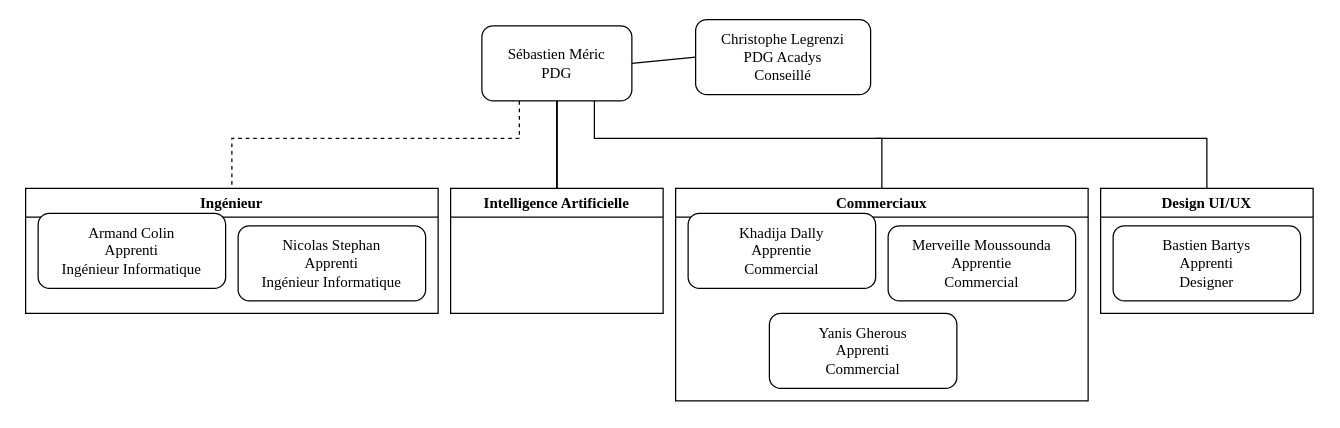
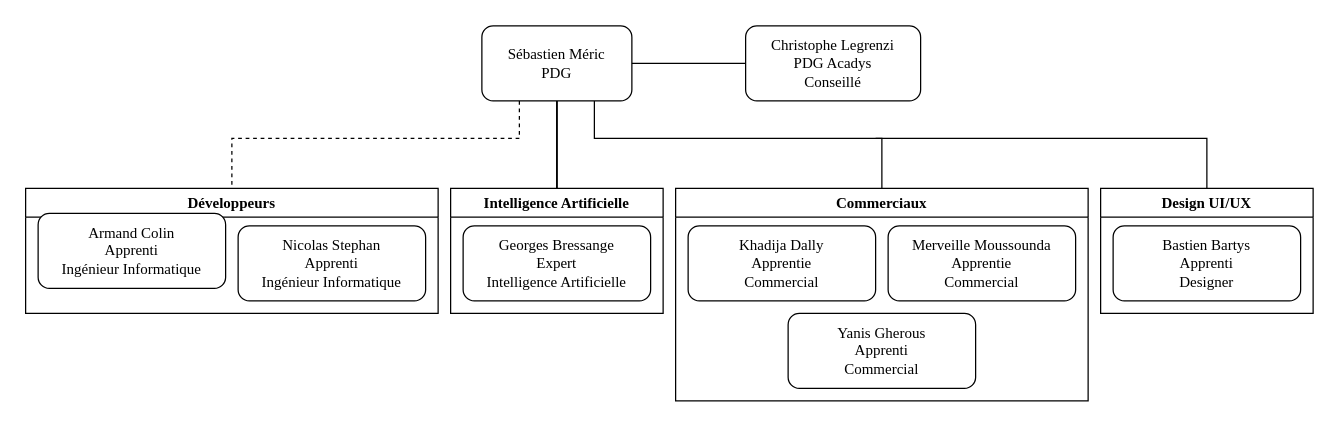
  <mxCell id="0" />
  <mxCell id="1" parent="0" />
  <mxCell id="2" value="&lt;font face=&quot;Verdana&quot;&gt;Sébastien Méric&lt;br&gt;PDG&lt;br&gt;&lt;/font&gt;" style="rounded=1;whiteSpace=wrap;html=1;fontFamily=Arial Nova;" parent="1" vertex="1"><mxGeometry x="385" y="20" width="120" height="60" as="geometry" /></mxCell>
- <mxCell id="3" value="Ingénieur" style="swimlane;fontFamily=Verdana;" parent="1" vertex="1"><mxGeometry y="150" width="330" height="100" as="geometry" x="20"><mxRectangle y="240" width="120" height="23" as="alternateBounds" /></mxGeometry></mxCell>
+ <mxCell id="3" value="Développeurs" style="swimlane;fontFamily=Verdana;" parent="1" vertex="1"><mxGeometry y="150" width="330" height="100" as="geometry" x="20"><mxRectangle y="240" width="120" height="23" as="alternateBounds" /></mxGeometry></mxCell>
  <mxCell id="4" value="Armand Colin&lt;br&gt;Apprenti&lt;br&gt;Ingénieur Informatique" style="rounded=1;whiteSpace=wrap;html=1;fontFamily=Verdana;" parent="3" vertex="1"><mxGeometry x="10" y="20" width="150" height="60" as="geometry" /></mxCell>
  <mxCell id="5" value="Nicolas Stephan&lt;br&gt;Apprenti&lt;br&gt;Ingénieur Informatique" style="rounded=1;whiteSpace=wrap;html=1;fontFamily=Verdana;" parent="3" vertex="1"><mxGeometry x="170" y="30" width="150" height="60" as="geometry" /></mxCell>
  <mxCell id="6" value="" style="endArrow=none;html=1;rounded=0;fontFamily=Verdana;entryX=0.5;entryY=0;entryDx=0;entryDy=0;endFill=0;exitX=0.25;exitY=1;exitDx=0;exitDy=0;dashed=1;" parent="1" source="2" target="3" edge="1"><mxGeometry width="50" height="50" relative="1" as="geometry"><mxPoint x="434" y="80" as="sourcePoint" /><mxPoint x="410" y="180" as="targetPoint" /><Array as="points"><mxPoint x="415" y="110" /><mxPoint x="185" y="110" /></Array></mxGeometry></mxCell>
  <mxCell id="7" value="Commerciaux" style="swimlane;fontFamily=Verdana;" parent="1" vertex="1"><mxGeometry x="540" y="150" width="330" height="170" as="geometry"><mxRectangle y="240" width="120" height="23" as="alternateBounds" /></mxGeometry></mxCell>
- <mxCell id="8" value="Khadija Dally&lt;br&gt;Apprentie&lt;br&gt;Commercial" style="rounded=1;whiteSpace=wrap;html=1;fontFamily=Verdana;" parent="7" vertex="1"><mxGeometry x="10" y="20" width="150" height="60" as="geometry" /></mxCell>
+ <mxCell id="8" value="Khadija Dally&lt;br&gt;Apprentie&lt;br&gt;Commercial" style="rounded=1;whiteSpace=wrap;html=1;fontFamily=Verdana;" parent="7" vertex="1"><mxGeometry x="10" y="30" width="150" height="60" as="geometry" /></mxCell>
  <mxCell id="9" value="Merveille Moussounda&lt;br&gt;Apprentie&lt;br&gt;Commercial" style="rounded=1;whiteSpace=wrap;html=1;fontFamily=Verdana;" parent="7" vertex="1"><mxGeometry x="170" y="30" width="150" height="60" as="geometry" /></mxCell>
- <mxCell id="10" value="Yanis Gherous&lt;br&gt;Apprenti&lt;br&gt;Commercial" style="rounded=1;whiteSpace=wrap;html=1;fontFamily=Verdana;" parent="7" vertex="1"><mxGeometry x="75" y="100" width="150" height="60" as="geometry" /></mxCell>
+ <mxCell id="10" value="Yanis Gherous&lt;br&gt;Apprenti&lt;br&gt;Commercial" style="rounded=1;whiteSpace=wrap;html=1;fontFamily=Verdana;" parent="7" vertex="1"><mxGeometry x="90" y="100" width="150" height="60" as="geometry" /></mxCell>
  <mxCell id="11" value="" style="edgeStyle=orthogonalEdgeStyle;rounded=0;orthogonalLoop=1;jettySize=auto;html=1;fontFamily=Verdana;endArrow=none;endFill=0;" parent="1" source="12" target="2" edge="1"><mxGeometry relative="1" as="geometry" /></mxCell>
  <mxCell id="12" value="Intelligence Artificielle" style="swimlane;fontFamily=Verdana;" parent="1" vertex="1"><mxGeometry x="360" y="150" width="170" height="100" as="geometry"><mxRectangle y="240" width="120" height="23" as="alternateBounds" /></mxGeometry></mxCell>
+ <mxCell id="13" value="Georges Bressange&lt;br&gt;Expert&lt;br&gt;Intelligence Artificielle" style="rounded=1;whiteSpace=wrap;html=1;fontFamily=Verdana;" parent="12" vertex="1"><mxGeometry x="10" y="30" width="150" height="60" as="geometry" /></mxCell>
  <mxCell id="14" value="" style="endArrow=none;html=1;rounded=0;fontFamily=Verdana;entryX=0.5;entryY=0;entryDx=0;entryDy=0;exitX=0.5;exitY=1;exitDx=0;exitDy=0;endFill=0;" parent="1" source="2" target="12" edge="1"><mxGeometry width="50" height="50" relative="1" as="geometry"><mxPoint x="460" y="190" as="sourcePoint" /><mxPoint x="510" y="140" as="targetPoint" /></mxGeometry></mxCell>
  <mxCell id="15" value="" style="endArrow=none;html=1;rounded=0;fontFamily=Verdana;entryX=0.5;entryY=0;entryDx=0;entryDy=0;endFill=0;" parent="1" target="7" edge="1"><mxGeometry width="50" height="50" relative="1" as="geometry"><mxPoint x="475" y="80" as="sourcePoint" /><mxPoint x="455" y="160" as="targetPoint" /><Array as="points"><mxPoint x="475" y="110" /><mxPoint x="705" y="110" /></Array></mxGeometry></mxCell>
- <mxCell id="16" value="Christophe Legrenzi&lt;br&gt;PDG Acadys&lt;br&gt;Conseillé" style="rounded=1;whiteSpace=wrap;html=1;fontFamily=Verdana;" parent="1" vertex="1"><mxGeometry x="556" y="15" width="140" height="60" as="geometry" /></mxCell>
+ <mxCell id="16" value="Christophe Legrenzi&lt;br&gt;PDG Acadys&lt;br&gt;Conseillé" style="rounded=1;whiteSpace=wrap;html=1;fontFamily=Verdana;" parent="1" vertex="1"><mxGeometry x="596" y="20" width="140" height="60" as="geometry" /></mxCell>
  <mxCell id="17" value="" style="endArrow=none;html=1;rounded=0;fontFamily=Verdana;entryX=0;entryY=0.5;entryDx=0;entryDy=0;exitX=1;exitY=0.5;exitDx=0;exitDy=0;endFill=0;" parent="1" source="2" target="16" edge="1"><mxGeometry width="50" height="50" relative="1" as="geometry"><mxPoint x="440" y="210" as="sourcePoint" /><mxPoint x="490" y="160" as="targetPoint" /></mxGeometry></mxCell>
  <mxCell id="18" value="" style="edgeStyle=orthogonalEdgeStyle;rounded=0;orthogonalLoop=1;jettySize=auto;html=1;fontFamily=Verdana;endArrow=none;endFill=0;exitX=0.5;exitY=0;exitDx=0;exitDy=0;" parent="1" source="12" target="2" edge="1"><mxGeometry relative="1" as="geometry" /></mxCell>
  <mxCell id="19" value="Design UI/UX" style="swimlane;fontFamily=Verdana;" parent="1" vertex="1"><mxGeometry x="880" y="150" width="170" height="100" as="geometry"><mxRectangle y="240" width="120" height="23" as="alternateBounds" /></mxGeometry></mxCell>
  <mxCell id="20" value="Bastien Bartys&lt;br&gt;Apprenti&lt;br&gt;Designer" style="rounded=1;whiteSpace=wrap;html=1;fontFamily=Verdana;" parent="19" vertex="1"><mxGeometry x="10" y="30" width="150" height="60" as="geometry" /></mxCell>
  <mxCell id="21" value="" style="endArrow=none;html=1;rounded=0;fontFamily=Verdana;exitX=0.5;exitY=0;exitDx=0;exitDy=0;" parent="1" source="19" edge="1"><mxGeometry width="50" height="50" relative="1" as="geometry"><mxPoint x="970" y="110" as="sourcePoint" /><mxPoint x="700" y="110" as="targetPoint" /><Array as="points"><mxPoint x="965" y="110" /></Array></mxGeometry></mxCell>
